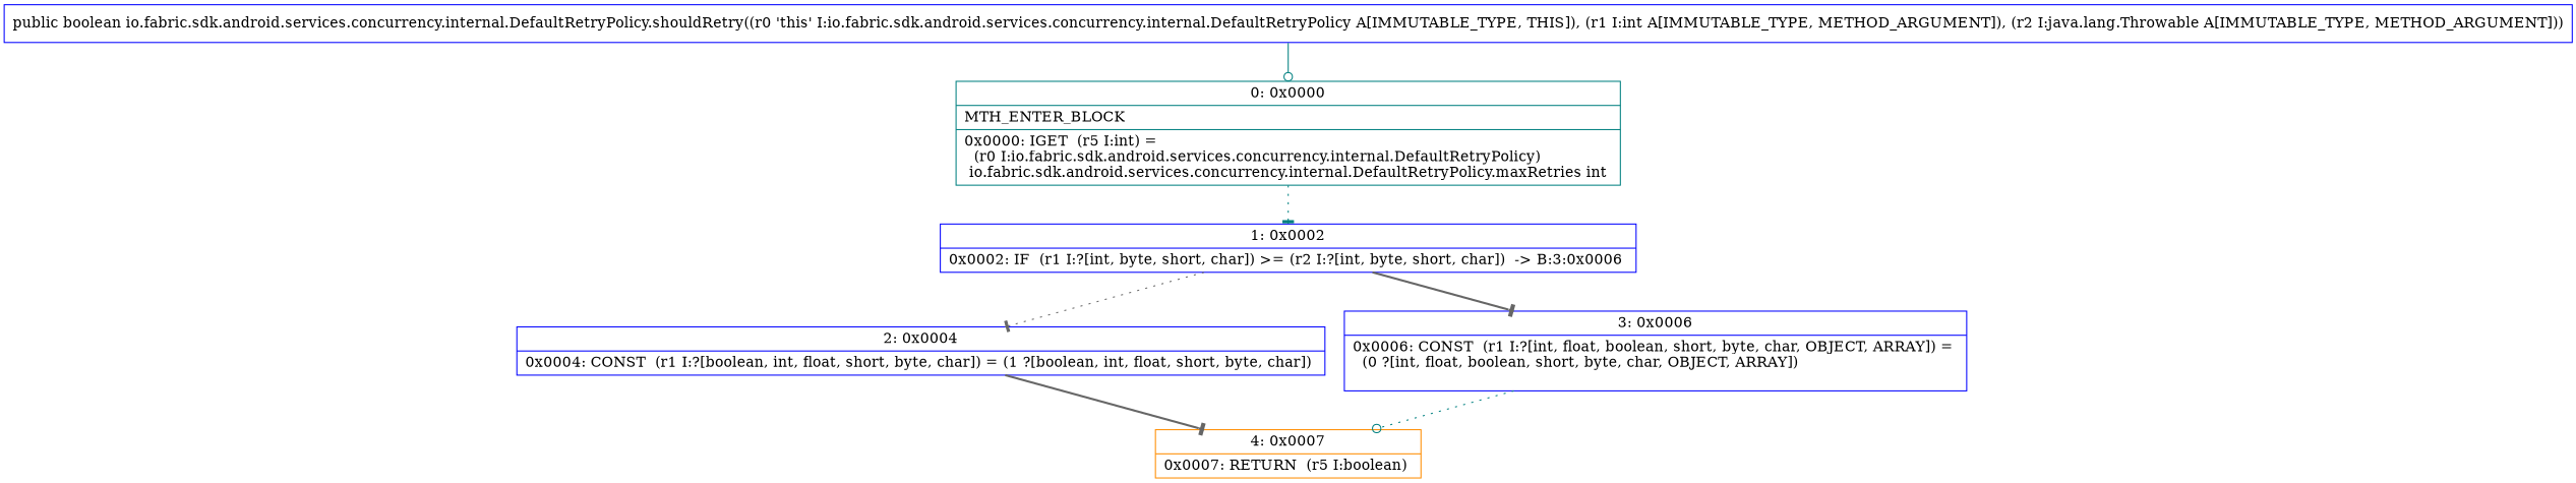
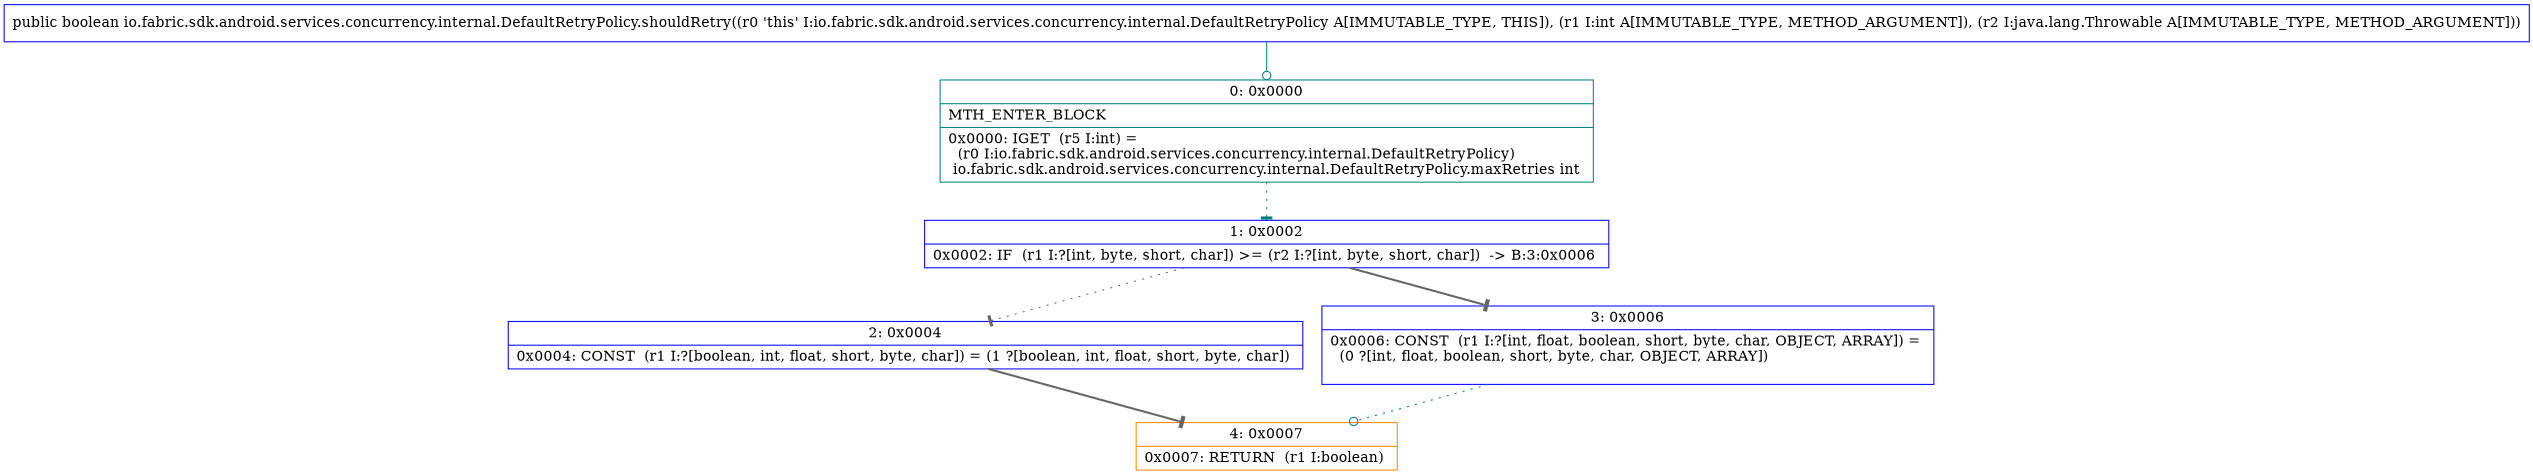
  digraph {
    node [color=blue shape=record]
    edge [arrowhead=tee color=teal style=dotted]
    n1 [color=teal label="{0\:\ 0x0000|MTH_ENTER_BLOCK\l|0x0000: IGET  (r5 I:int) = \l  (r0 I:io.fabric.sdk.android.services.concurrency.internal.DefaultRetryPolicy)\l io.fabric.sdk.android.services.concurrency.internal.DefaultRetryPolicy.maxRetries int \l}"]
    n2 [label="{1\:\ 0x0002|0x0002: IF  (r1 I:?[int, byte, short, char]) \>= (r2 I:?[int, byte, short, char])  \-\> B:3:0x0006 \l}"]
    n3 [label="{2\:\ 0x0004|0x0004: CONST  (r1 I:?[boolean, int, float, short, byte, char]) = (1 ?[boolean, int, float, short, byte, char]) \l}"]
    n4 [label="{3\:\ 0x0006|0x0006: CONST  (r1 I:?[int, float, boolean, short, byte, char, OBJECT, ARRAY]) = \l  (0 ?[int, float, boolean, short, byte, char, OBJECT, ARRAY])\l \l}"]
-   n5 [color=darkorange label="{4\:\ 0x0007|0x0007: RETURN  (r5 I:boolean) \l}"]
+   n5 [color=darkorange label="{4\:\ 0x0007|0x0007: RETURN  (r1 I:boolean) \l}"]
    n6 [label="{public boolean io.fabric.sdk.android.services.concurrency.internal.DefaultRetryPolicy.shouldRetry((r0 'this' I:io.fabric.sdk.android.services.concurrency.internal.DefaultRetryPolicy A[IMMUTABLE_TYPE, THIS]), (r1 I:int A[IMMUTABLE_TYPE, METHOD_ARGUMENT]), (r2 I:java.lang.Throwable A[IMMUTABLE_TYPE, METHOD_ARGUMENT])) }"]
    n1 -> n2
    n2 -> n3 [color=gray40]
    n2 -> n4 [color=gray40 style=bold]
    n3 -> n5 [color=gray40 style=bold]
    n4 -> n5 [arrowhead=odot]
    n6 -> n1 [arrowhead=odot style=solid]
  }
